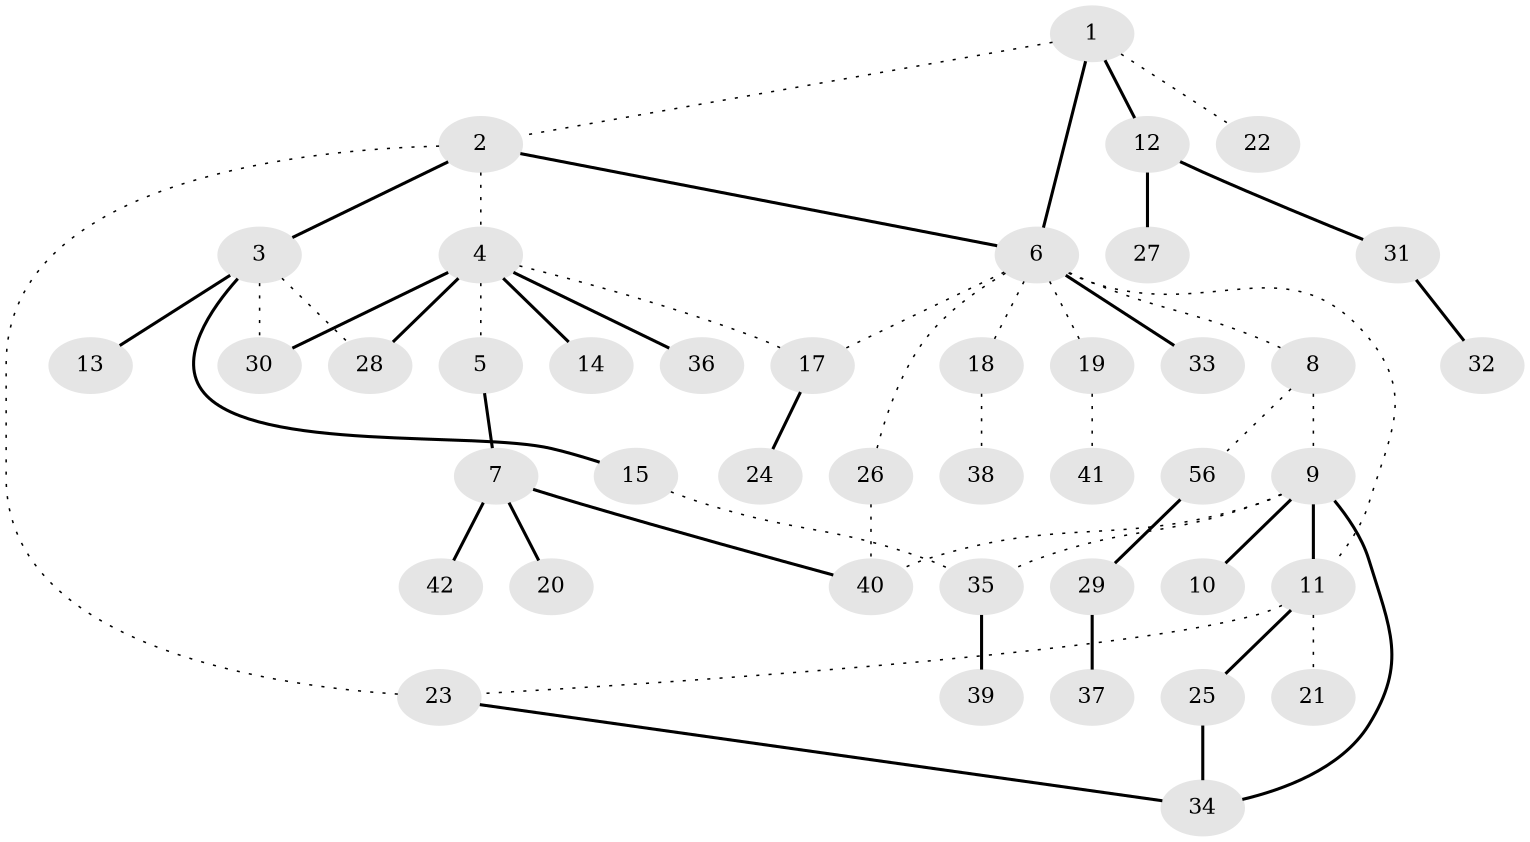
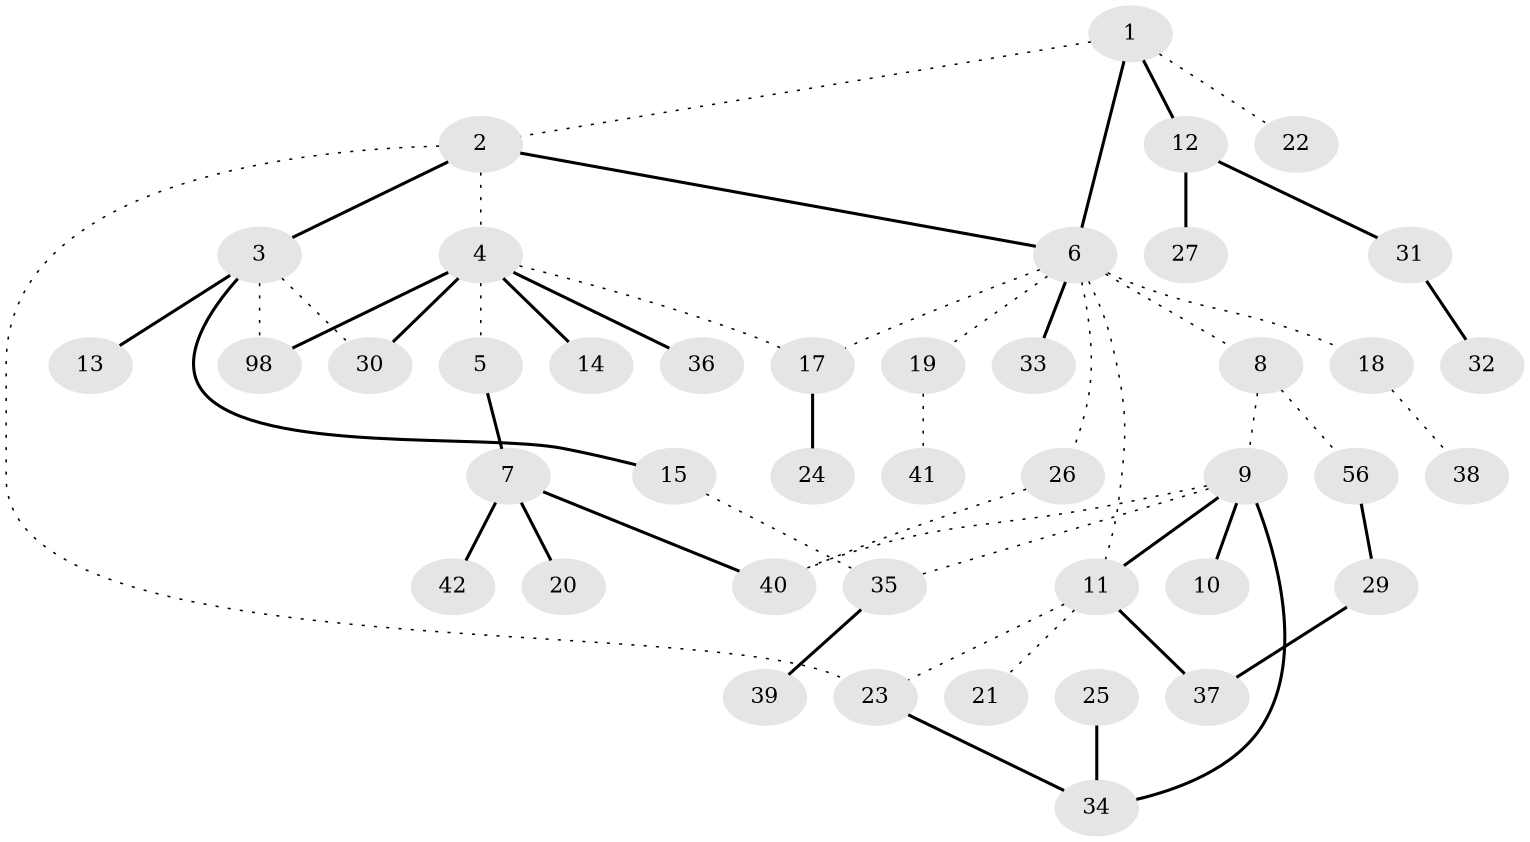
  graph {
    node [color=gray90 style=filled]
    edge [style=bold weight=1.0]
    1
    2
    6
    12
    22
    3
    4
    23
    17
    8
    11
    18
    19
    26
    33
    27
    31
    13
    15
-   28
+   28 [label=98]
    30
    5
    14
    36
    34
    35
    7
    24
    20
    40
    42
    9
    n33 [label=56]
    21
    25
    38
    41
    10
    29
    39
    32
    37
    1 -- 2 [style=dotted]
    1 -- 6
    1 -- 12
    1 -- 22 [style=dotted]
    2 -- 6
    2 -- 3
    2 -- 4 [style=dotted weight=2.0]
    2 -- 23 [style=dotted weight=2.0]
    6 -- 17 [style=dotted]
    6 -- 8 [style=dotted]
    6 -- 11 [style=dotted]
    6 -- 18 [style=dotted]
    6 -- 19 [style=dotted]
    6 -- 26 [style=dotted]
    6 -- 33
    12 -- 27 [weight=2.0]
    12 -- 31
    3 -- 13
    3 -- 15
    3 -- 28 [style=dotted]
    3 -- 30 [style=dotted]
    4 -- 17 [style=dotted]
    4 -- 28
    4 -- 30
    4 -- 5 [style=dotted]
    4 -- 14
    4 -- 36
    23 -- 34
    17 -- 24
    8 -- 9 [style=dotted]
    8 -- n33 [style=dotted]
    11 -- 23 [style=dotted]
    11 -- 21 [style=dotted]
-   11 -- 25
+   11 -- 37
    18 -- 38 [style=dotted]
    19 -- 41 [style=dotted]
    26 -- 40 [style=dotted]
    31 -- 32
    15 -- 35 [style=dotted]
    5 -- 7
    35 -- 39
    7 -- 20
    7 -- 40
    7 -- 42
    9 -- 11
    9 -- 34
    9 -- 35 [style=dotted]
    9 -- 40 [style=dotted]
    9 -- 10
    n33 -- 29
    25 -- 34
    29 -- 37
  }
